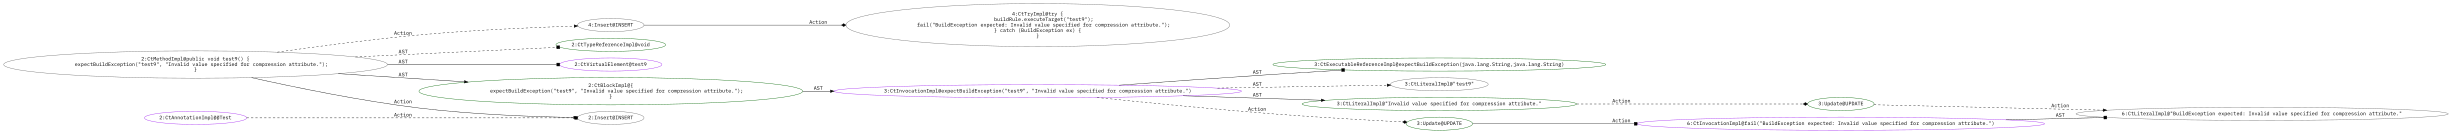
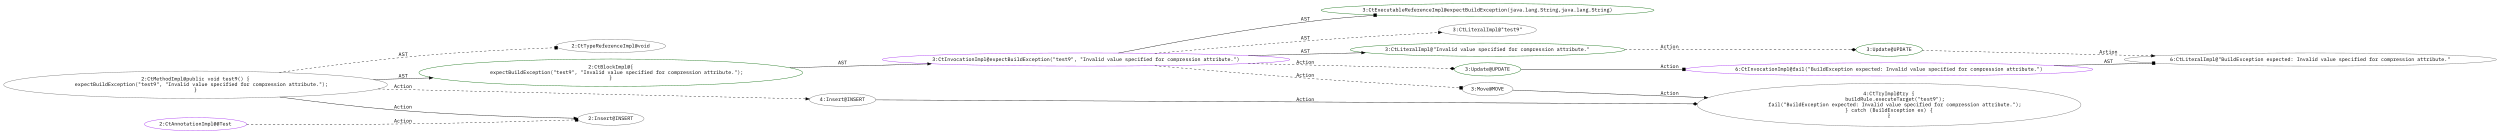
  digraph {
    fontname="IBM Plex Mono"
    rankdir=LR
    node [color=gray40 fontname="IBM Plex Mono" shape=ellipse]
    edge [arrowhead=normal fontname="IBM Plex Mono" style=solid]
-   n1 [color=darkgreen label="2:CtTypeReferenceImpl@void"]
-   n2 [color=purple label="2:CtVirtualElement@test9"]
+   n1 [label="2:CtTypeReferenceImpl@void"]
    n3 [color=darkgreen label="3:CtExecutableReferenceImpl@expectBuildException(java.lang.String,java.lang.String)"]
    n4 [label="3:CtLiteralImpl@\"test9\""]
    n5 [color=darkgreen label="3:CtLiteralImpl@\"Invalid value specified for compression attribute.\""]
    n6 [color=darkgreen label="3:Update@UPDATE"]
    n7 [label="6:CtLiteralImpl@\"BuildException expected: Invalid value specified for compression attribute.\""]
    n8 [color=purple label="3:CtInvocationImpl@expectBuildException(\"test9\", \"Invalid value specified for compression attribute.\")"]
    n9 [color=darkgreen label="3:Update@UPDATE"]
+   n10 [label="3:Move@MOVE"]
    n11 [color=purple label="6:CtInvocationImpl@fail(\"BuildException expected: Invalid value specified for compression attribute.\")"]
    n12 [label="4:CtTryImpl@try \{\n    buildRule.executeTarget(\"test9\");\n    fail(\"BuildException expected: Invalid value specified for compression attribute.\");\n\} catch (BuildException ex) \{\n\}"]
    n13 [color=darkgreen label="2:CtBlockImpl@\{\n    expectBuildException(\"test9\", \"Invalid value specified for compression attribute.\");\n\}"]
    n14 [label="2:CtMethodImpl@public void test9() \{\n    expectBuildException(\"test9\", \"Invalid value specified for compression attribute.\");\n\}"]
    n15 [label="2:Insert@INSERT"]
    n16 [label="4:Insert@INSERT"]
    n17 [color=purple label="2:CtAnnotationImpl@@Test"]
    n5 -> n6 [arrowhead=diamond label=Action style=dashed]
    n6 -> n7 [label=Action style=dashed]
    n8 -> n3 [arrowhead=box label=AST]
    n8 -> n4 [label=AST style=dashed]
    n8 -> n5 [label=AST]
    n8 -> n9 [arrowhead=diamond label=Action style=dashed]
+   n8 -> n10 [arrowhead=box label=Action style=dashed]
    n9 -> n11 [arrowhead=box label=Action]
+   n10 -> n12 [label=Action]
    n11 -> n7 [arrowhead=box label=AST]
    n13 -> n8 [label=AST]
    n14 -> n1 [arrowhead=box label=AST style=dashed]
-   n14 -> n2 [arrowhead=box label=AST]
    n14 -> n13 [label=AST]
    n14 -> n15 [label=Action]
    n14 -> n16 [label=Action style=dashed]
    n16 -> n12 [arrowhead=diamond label=Action]
    n17 -> n15 [arrowhead=box label=Action style=dashed]
  }
